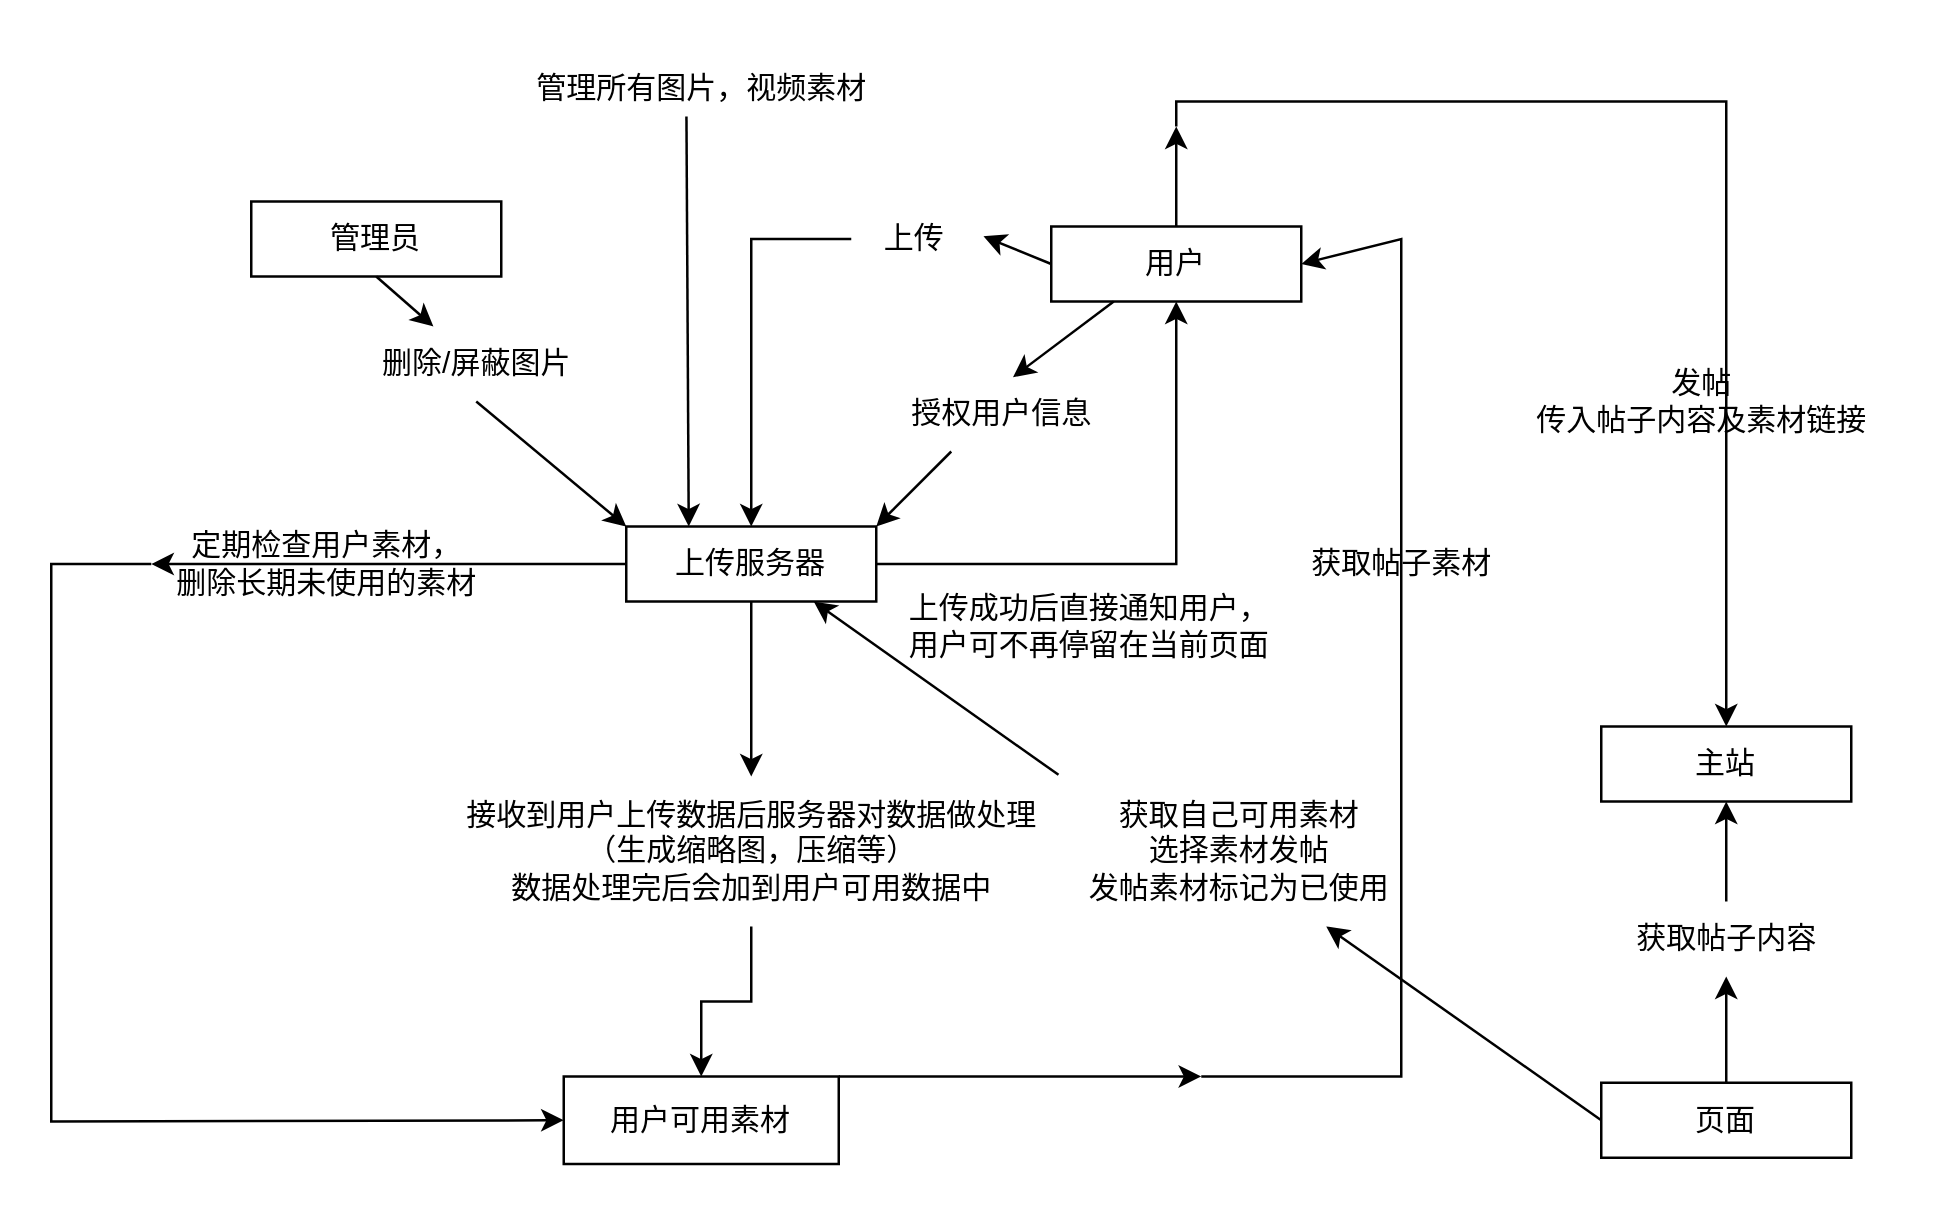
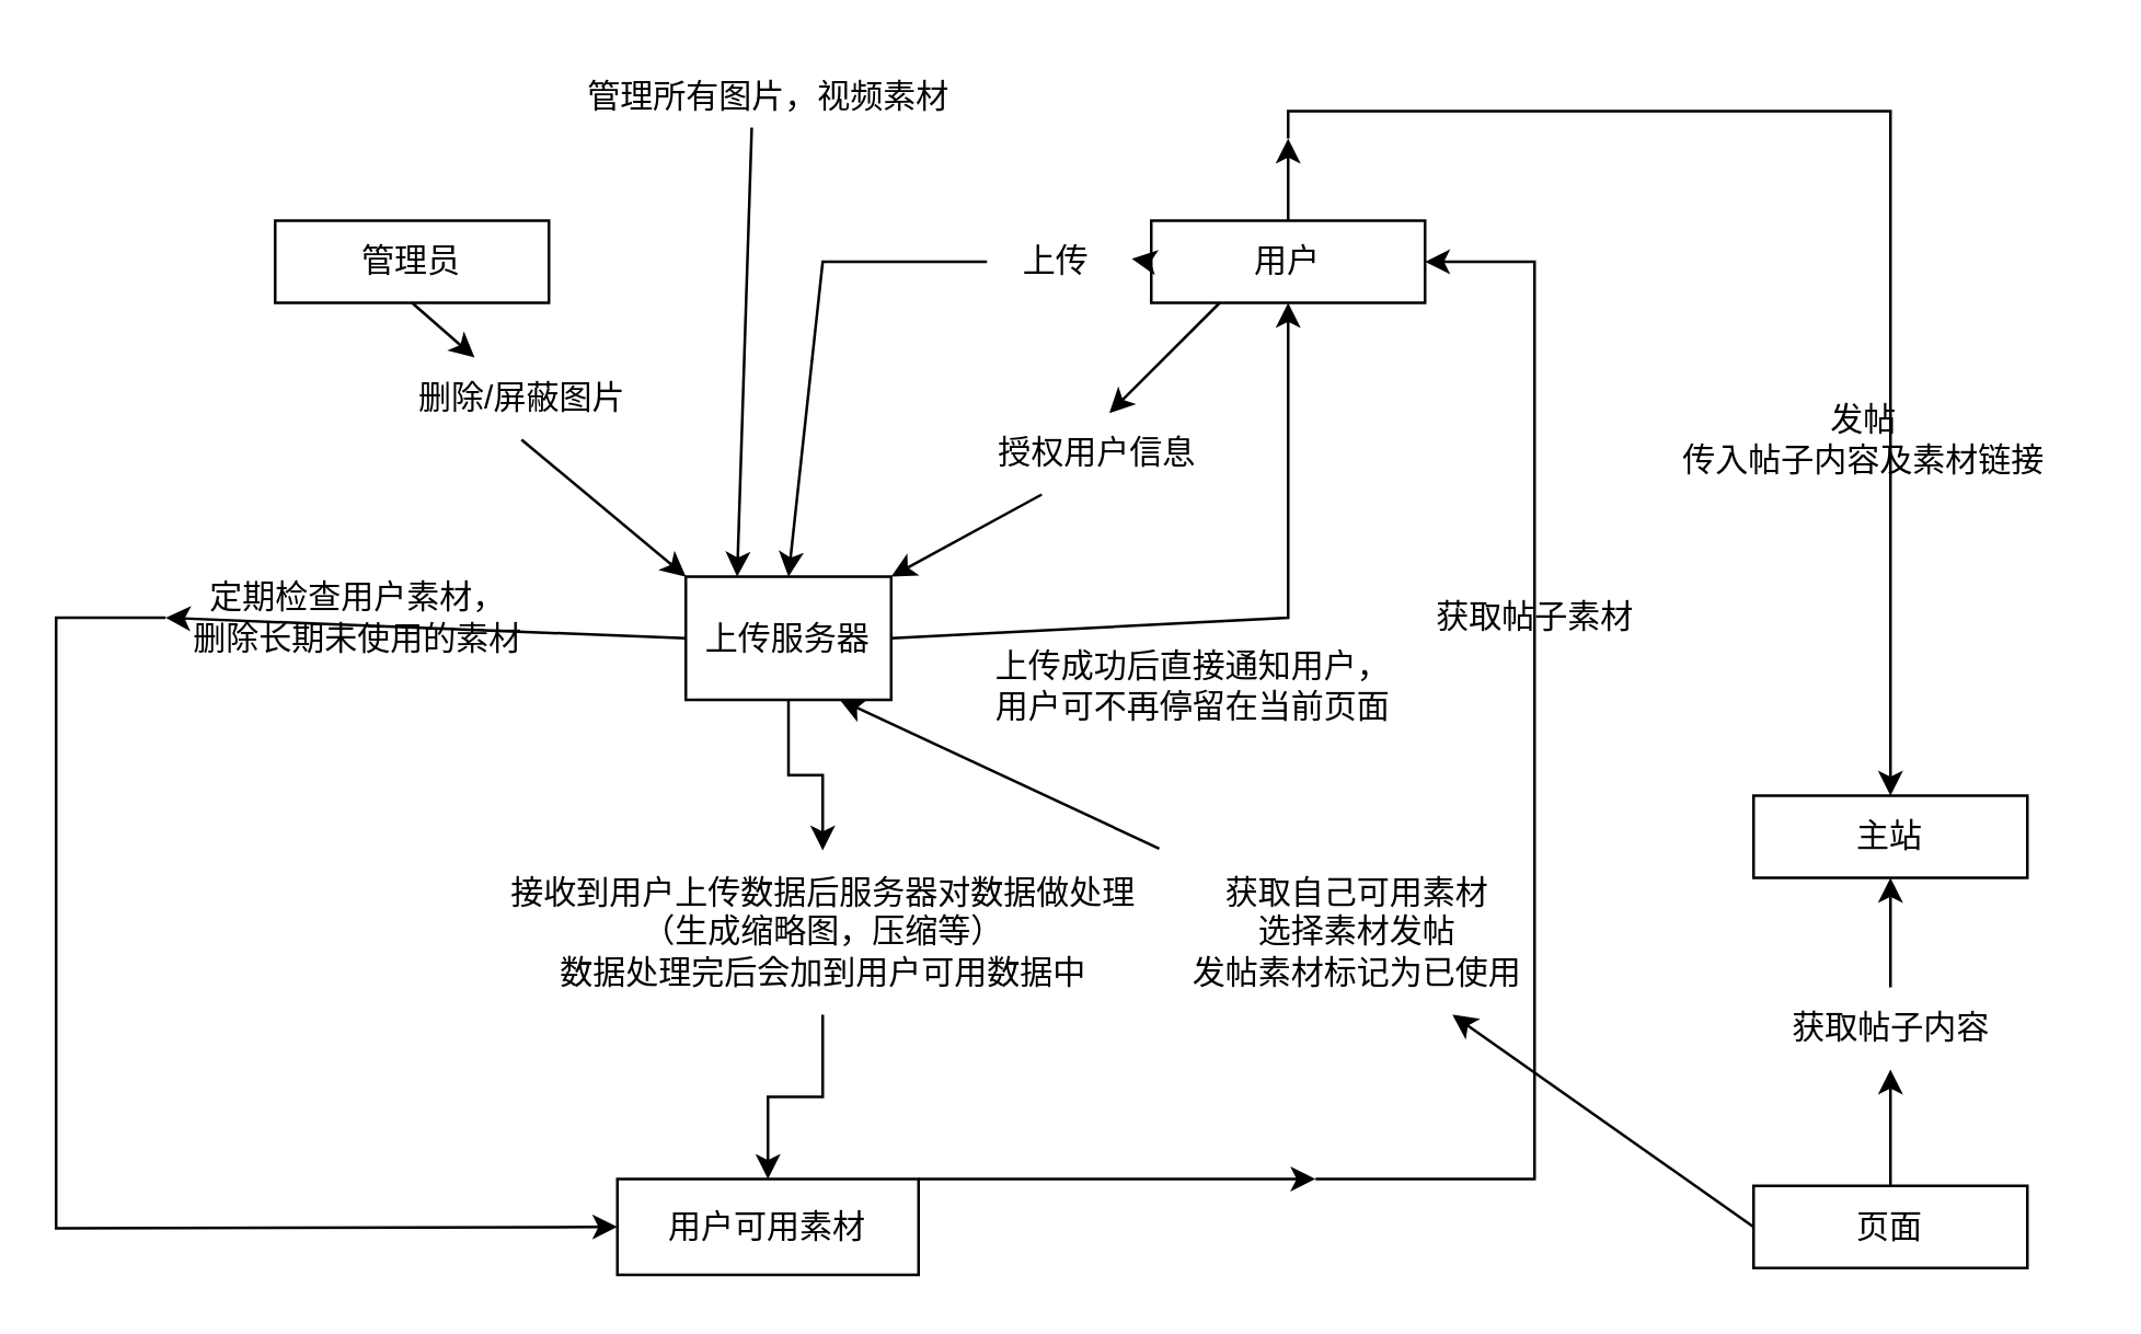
  <mxCell id="0" />
  <mxCell id="1" parent="0" />
- <mxCell id="2" value="用户" style="rounded=0;whiteSpace=wrap;html=1;" vertex="1" parent="1"><mxGeometry x="420" y="90" width="100" height="30" as="geometry" /></mxCell>
+ <mxCell id="2" value="用户" style="rounded=0;whiteSpace=wrap;html=1;" vertex="1" parent="1"><mxGeometry x="420" y="80" width="100" height="30" as="geometry" /></mxCell>
  <mxCell id="3" value="" style="edgeStyle=orthogonalEdgeStyle;rounded=0;orthogonalLoop=1;jettySize=auto;html=1;" edge="1" parent="1" source="26" target="8"><mxGeometry relative="1" as="geometry" /></mxCell>
- <mxCell id="4" value="上传服务器" style="rounded=0;whiteSpace=wrap;html=1;" vertex="1" parent="1"><mxGeometry x="250" y="210" width="100" height="30" as="geometry" /></mxCell>
+ <mxCell id="4" value="上传服务器" style="rounded=0;whiteSpace=wrap;html=1;" vertex="1" parent="1"><mxGeometry x="250" y="210" width="75" height="45" as="geometry" /></mxCell>
  <mxCell id="5" value="" style="endArrow=classic;html=1;rounded=0;exitX=0;exitY=0.5;exitDx=0;exitDy=0;entryX=0.5;entryY=0;entryDx=0;entryDy=0;" edge="1" parent="1" source="32" target="4"><mxGeometry width="50" height="50" relative="1" as="geometry"><mxPoint x="450" y="400" as="sourcePoint" /><mxPoint x="300" y="100" as="targetPoint" /><Array as="points"><mxPoint x="300" y="95" /></Array></mxGeometry></mxCell>
  <mxCell id="6" value="" style="endArrow=classic;html=1;rounded=0;exitX=1;exitY=0.5;exitDx=0;exitDy=0;entryX=0.5;entryY=1;entryDx=0;entryDy=0;" edge="1" parent="1" source="4" target="2"><mxGeometry width="50" height="50" relative="1" as="geometry"><mxPoint x="450" y="400" as="sourcePoint" /><mxPoint x="500" y="350" as="targetPoint" /><Array as="points"><mxPoint x="470" y="225" /></Array></mxGeometry></mxCell>
  <mxCell id="7" value="上传成功后直接通知用户，&lt;div&gt;用户可不再停留在当前页面&lt;/div&gt;" style="text;html=1;align=center;verticalAlign=middle;resizable=0;points=[];autosize=1;strokeColor=none;fillColor=none;" vertex="1" parent="1"><mxGeometry x="350" y="230" width="170" height="40" as="geometry" /></mxCell>
  <mxCell id="8" value="用户可用素材" style="whiteSpace=wrap;html=1;rounded=0;" vertex="1" parent="1"><mxGeometry x="225" y="430" width="110" height="35" as="geometry" /></mxCell>
  <mxCell id="9" value="" style="endArrow=classic;html=1;rounded=0;entryX=1;entryY=0.5;entryDx=0;entryDy=0;" edge="1" parent="1" target="2"><mxGeometry width="50" height="50" relative="1" as="geometry"><mxPoint x="480" y="430" as="sourcePoint" /><mxPoint x="670" y="190" as="targetPoint" /><Array as="points"><mxPoint x="560" y="430" /><mxPoint x="560" y="95" /></Array></mxGeometry></mxCell>
  <mxCell id="10" value="" style="endArrow=classic;html=1;rounded=0;exitX=0;exitY=0.5;exitDx=0;exitDy=0;entryX=0;entryY=0.5;entryDx=0;entryDy=0;" edge="1" parent="1" source="24" target="8"><mxGeometry width="50" height="50" relative="1" as="geometry"><mxPoint x="450" y="400" as="sourcePoint" /><mxPoint x="30" y="440" as="targetPoint" /><Array as="points"><mxPoint x="20" y="225" /><mxPoint x="20" y="448" /></Array></mxGeometry></mxCell>
  <mxCell id="11" value="管理所有图片，视频素材" style="text;html=1;align=center;verticalAlign=middle;resizable=0;points=[];autosize=1;strokeColor=none;fillColor=none;" vertex="1" parent="1"><mxGeometry x="200" width="160" height="30" as="geometry" y="20" /></mxCell>
  <mxCell id="12" value="" style="endArrow=classic;html=1;rounded=0;exitX=0.463;exitY=0.867;exitDx=0;exitDy=0;exitPerimeter=0;entryX=0.25;entryY=0;entryDx=0;entryDy=0;" edge="1" parent="1" source="11" target="4"><mxGeometry width="50" height="50" relative="1" as="geometry"><mxPoint x="400" y="380" as="sourcePoint" /><mxPoint x="450" y="330" as="targetPoint" /></mxGeometry></mxCell>
  <mxCell id="13" value="" style="endArrow=classic;html=1;rounded=0;entryX=0.5;entryY=0;entryDx=0;entryDy=0;" edge="1" parent="1" target="14"><mxGeometry width="50" height="50" relative="1" as="geometry"><mxPoint x="470" y="50" as="sourcePoint" /><mxPoint x="690" y="270" as="targetPoint" /><Array as="points"><mxPoint x="470" y="40" /><mxPoint x="690" y="40" /></Array></mxGeometry></mxCell>
  <mxCell id="14" value="主站" style="rounded=0;whiteSpace=wrap;html=1;" vertex="1" parent="1"><mxGeometry x="640" y="290" width="100" height="30" as="geometry" /></mxCell>
  <mxCell id="15" value="页面" style="rounded=0;whiteSpace=wrap;html=1;" vertex="1" parent="1"><mxGeometry x="640" y="432.5" width="100" height="30" as="geometry" /></mxCell>
  <mxCell id="16" value="" style="endArrow=classic;html=1;rounded=0;exitX=0.5;exitY=0;exitDx=0;exitDy=0;entryX=0.5;entryY=1;entryDx=0;entryDy=0;" edge="1" parent="1" source="36" target="14"><mxGeometry width="50" height="50" relative="1" as="geometry"><mxPoint x="490" y="380" as="sourcePoint" /><mxPoint x="540" y="330" as="targetPoint" /></mxGeometry></mxCell>
  <mxCell id="17" value="" style="endArrow=classic;html=1;rounded=0;exitX=-0.015;exitY=-0.011;exitDx=0;exitDy=0;entryX=0.75;entryY=1;entryDx=0;entryDy=0;exitPerimeter=0;" edge="1" parent="1" source="28" target="4"><mxGeometry width="50" height="50" relative="1" as="geometry"><mxPoint x="490" y="380" as="sourcePoint" /><mxPoint x="540" y="330" as="targetPoint" /></mxGeometry></mxCell>
  <mxCell id="18" value="" style="endArrow=classic;html=1;rounded=0;entryX=1;entryY=0;entryDx=0;entryDy=0;" edge="1" parent="1" target="4"><mxGeometry width="50" height="50" relative="1" as="geometry"><mxPoint x="380" y="180" as="sourcePoint" /><mxPoint x="410" y="300" as="targetPoint" /></mxGeometry></mxCell>
  <mxCell id="19" value="管理员" style="rounded=0;whiteSpace=wrap;html=1;" vertex="1" parent="1"><mxGeometry x="100" y="80" width="100" height="30" as="geometry" /></mxCell>
  <mxCell id="20" value="" style="endArrow=classic;html=1;rounded=0;exitX=0.5;exitY=1;exitDx=0;exitDy=0;entryX=0;entryY=0;entryDx=0;entryDy=0;" edge="1" parent="1" source="22" target="4"><mxGeometry width="50" height="50" relative="1" as="geometry"><mxPoint x="350" y="290" as="sourcePoint" /><mxPoint x="400" y="240" as="targetPoint" /></mxGeometry></mxCell>
  <mxCell id="21" value="" style="endArrow=classic;html=1;rounded=0;exitX=0.5;exitY=1;exitDx=0;exitDy=0;" edge="1" parent="1" source="19" target="22"><mxGeometry width="50" height="50" relative="1" as="geometry"><mxPoint x="150" y="110" as="sourcePoint" /><mxPoint x="140" y="130" as="targetPoint" /></mxGeometry></mxCell>
  <mxCell id="22" value="删除/屏蔽图片" style="text;html=1;align=center;verticalAlign=middle;resizable=0;points=[];autosize=1;strokeColor=none;fillColor=none;" vertex="1" parent="1"><mxGeometry x="140" y="130" width="100" height="30" as="geometry" /></mxCell>
  <mxCell id="23" value="" style="endArrow=classic;html=1;rounded=0;exitX=0;exitY=0.5;exitDx=0;exitDy=0;entryX=0;entryY=0.5;entryDx=0;entryDy=0;" edge="1" parent="1" source="4" target="24"><mxGeometry width="50" height="50" relative="1" as="geometry"><mxPoint x="250" y="225" as="sourcePoint" /><mxPoint x="245" y="448" as="targetPoint" /><Array as="points" /></mxGeometry></mxCell>
  <mxCell id="24" value="定期检查用户素材，&lt;div&gt;删除长期未使用的素材&lt;/div&gt;" style="text;html=1;align=center;verticalAlign=middle;resizable=0;points=[];autosize=1;strokeColor=none;fillColor=none;" vertex="1" parent="1"><mxGeometry x="60" y="205" width="140" height="40" as="geometry" /></mxCell>
  <mxCell id="25" value="" style="edgeStyle=orthogonalEdgeStyle;rounded=0;orthogonalLoop=1;jettySize=auto;html=1;" edge="1" parent="1" source="4" target="26"><mxGeometry relative="1" as="geometry"><mxPoint x="300" y="240" as="sourcePoint" /><mxPoint x="300" y="430" as="targetPoint" /></mxGeometry></mxCell>
  <mxCell id="26" value="接收到用户上传数据后服务器对数据做处理&lt;div&gt;（生成缩略图，压缩等）&lt;/div&gt;&lt;div&gt;数据处理完后会加到用户可用数据中&lt;/div&gt;" style="text;html=1;align=center;verticalAlign=middle;resizable=0;points=[];autosize=1;strokeColor=none;fillColor=none;" vertex="1" parent="1"><mxGeometry x="175" y="310" width="250" height="60" as="geometry" /></mxCell>
  <mxCell id="27" value="" style="endArrow=classic;html=1;rounded=0;exitX=0;exitY=0.5;exitDx=0;exitDy=0;entryX=0.75;entryY=1;entryDx=0;entryDy=0;" edge="1" parent="1" source="15" target="28"><mxGeometry width="50" height="50" relative="1" as="geometry"><mxPoint x="640" y="448" as="sourcePoint" /><mxPoint x="325" y="240" as="targetPoint" /></mxGeometry></mxCell>
  <mxCell id="28" value="获取自己可用素材&lt;div&gt;选择素材发帖&lt;/div&gt;&lt;div&gt;发帖素材标记为已使用&lt;/div&gt;" style="text;html=1;align=center;verticalAlign=middle;resizable=0;points=[];autosize=1;strokeColor=none;fillColor=none;" vertex="1" parent="1"><mxGeometry x="425" y="310" width="140" height="60" as="geometry" /></mxCell>
  <mxCell id="29" value="" style="endArrow=classic;html=1;rounded=0;exitX=0.25;exitY=1;exitDx=0;exitDy=0;entryX=0.547;entryY=0.009;entryDx=0;entryDy=0;entryPerimeter=0;" edge="1" parent="1" source="2" target="30"><mxGeometry width="50" height="50" relative="1" as="geometry"><mxPoint x="445" y="110" as="sourcePoint" /><mxPoint x="350" y="210" as="targetPoint" /></mxGeometry></mxCell>
  <mxCell id="30" value="授权用户信息" style="text;html=1;align=center;verticalAlign=middle;resizable=0;points=[];autosize=1;strokeColor=none;fillColor=none;" vertex="1" parent="1"><mxGeometry x="350" y="150" width="100" height="30" as="geometry" /></mxCell>
  <mxCell id="31" value="" style="endArrow=classic;html=1;rounded=0;exitX=0;exitY=0.5;exitDx=0;exitDy=0;entryX=1.058;entryY=0.464;entryDx=0;entryDy=0;entryPerimeter=0;" edge="1" parent="1" source="2" target="32"><mxGeometry width="50" height="50" relative="1" as="geometry"><mxPoint x="420" y="95" as="sourcePoint" /><mxPoint x="300" y="210" as="targetPoint" /><Array as="points" /></mxGeometry></mxCell>
- <mxCell id="32" value="上传" style="text;html=1;align=center;verticalAlign=middle;resizable=0;points=[];autosize=1;strokeColor=none;fillColor=none;" vertex="1" parent="1"><mxGeometry x="340" y="80" width="50" height="30" as="geometry" /></mxCell>
+ <mxCell id="32" value="上传" style="text;html=1;align=center;verticalAlign=middle;resizable=0;points=[];autosize=1;strokeColor=none;fillColor=none;" vertex="1" parent="1"><mxGeometry x="360" y="80" width="50" height="30" as="geometry" /></mxCell>
  <mxCell id="33" value="" style="endArrow=classic;html=1;rounded=0;exitX=0.5;exitY=0;exitDx=0;exitDy=0;" edge="1" parent="1" source="2"><mxGeometry width="50" height="50" relative="1" as="geometry"><mxPoint x="470" y="80" as="sourcePoint" /><mxPoint x="470" y="50" as="targetPoint" /><Array as="points" /></mxGeometry></mxCell>
  <mxCell id="34" value="发帖&lt;div&gt;传入帖子内容及素材链接&lt;/div&gt;" style="text;html=1;align=center;verticalAlign=middle;resizable=0;points=[];autosize=1;strokeColor=none;fillColor=none;" vertex="1" parent="1"><mxGeometry x="600" y="140" width="160" height="40" as="geometry" /></mxCell>
  <mxCell id="35" value="" style="endArrow=classic;html=1;rounded=0;exitX=0.5;exitY=0;exitDx=0;exitDy=0;entryX=0.5;entryY=1;entryDx=0;entryDy=0;" edge="1" parent="1" source="15" target="36"><mxGeometry width="50" height="50" relative="1" as="geometry"><mxPoint x="690" y="433" as="sourcePoint" /><mxPoint x="690" y="320" as="targetPoint" /></mxGeometry></mxCell>
  <mxCell id="36" value="获取帖子内容" style="text;html=1;align=center;verticalAlign=middle;resizable=0;points=[];autosize=1;strokeColor=none;fillColor=none;" vertex="1" parent="1"><mxGeometry x="640" y="360" width="100" height="30" as="geometry" /></mxCell>
  <mxCell id="37" value="" style="endArrow=classic;html=1;rounded=0;exitX=1;exitY=0;exitDx=0;exitDy=0;" edge="1" parent="1" source="8"><mxGeometry width="50" height="50" relative="1" as="geometry"><mxPoint x="355" y="430" as="sourcePoint" /><mxPoint x="480" y="430" as="targetPoint" /><Array as="points" /></mxGeometry></mxCell>
  <mxCell id="38" value="获取帖子素材" style="text;html=1;align=center;verticalAlign=middle;resizable=0;points=[];autosize=1;strokeColor=none;fillColor=none;" vertex="1" parent="1"><mxGeometry x="510" y="210" width="100" height="30" as="geometry" /></mxCell>
